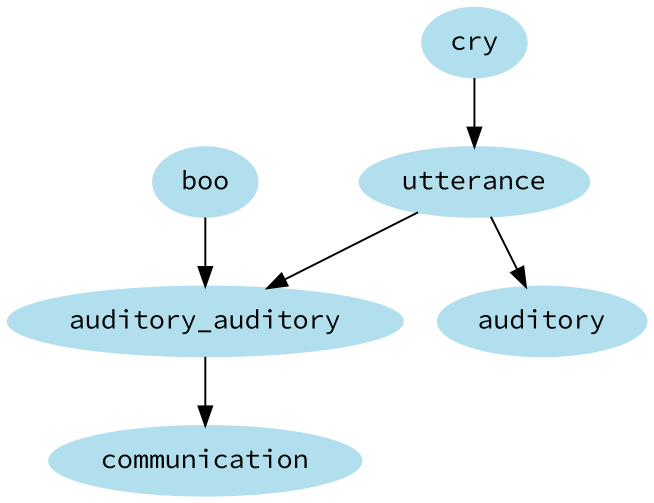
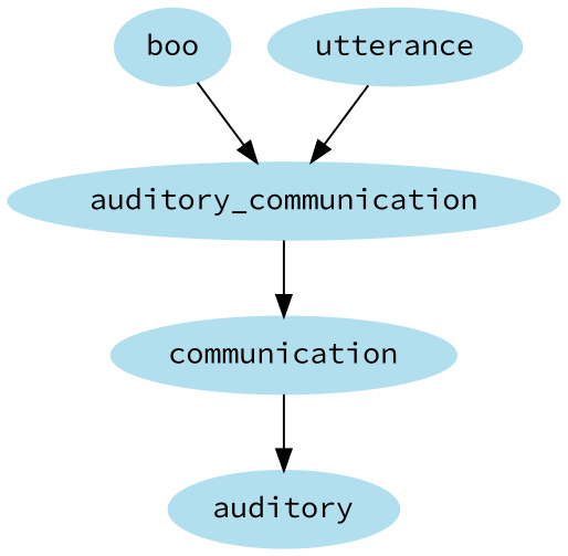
  digraph {
    fontname="Source Code Pro"
    node [color=lightblue2 fontname="Source Code Pro" style=filled]
    edge [fontname="Source Code Pro"]
    boo
-   auditory_communication [label=auditory_auditory]
-   cry
+   auditory_communication
    utterance
    communication
    n6 [label=auditory]
    boo -> auditory_communication
    auditory_communication -> communication
-   cry -> utterance
    utterance -> auditory_communication
-   utterance -> n6
+   communication -> n6
  }
